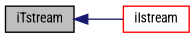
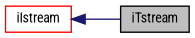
  digraph {
    rankdir=LR
    fontname="Roboto Condensed"
    node [fontname="Roboto Condensed" fontsize=10 shape=record style=filled]
    n1 [color=black fillcolor=grey75 fontcolor=black height=0.2 label=iTstream width=0.4]
    n2 [color=red fillcolor=white height=0.2 label=iIstream width=0.4]
-   n1 -> n2 [color=midnightblue dir=back fontname="Roboto Condensed" fontsize=10 labelfontname=Helvetica labelfontsize=10 style=solid]
+   n2 -> n1 [color=midnightblue dir=back fontname="Roboto Condensed" fontsize=10 labelfontname=Helvetica labelfontsize=10 style=solid]
  }
